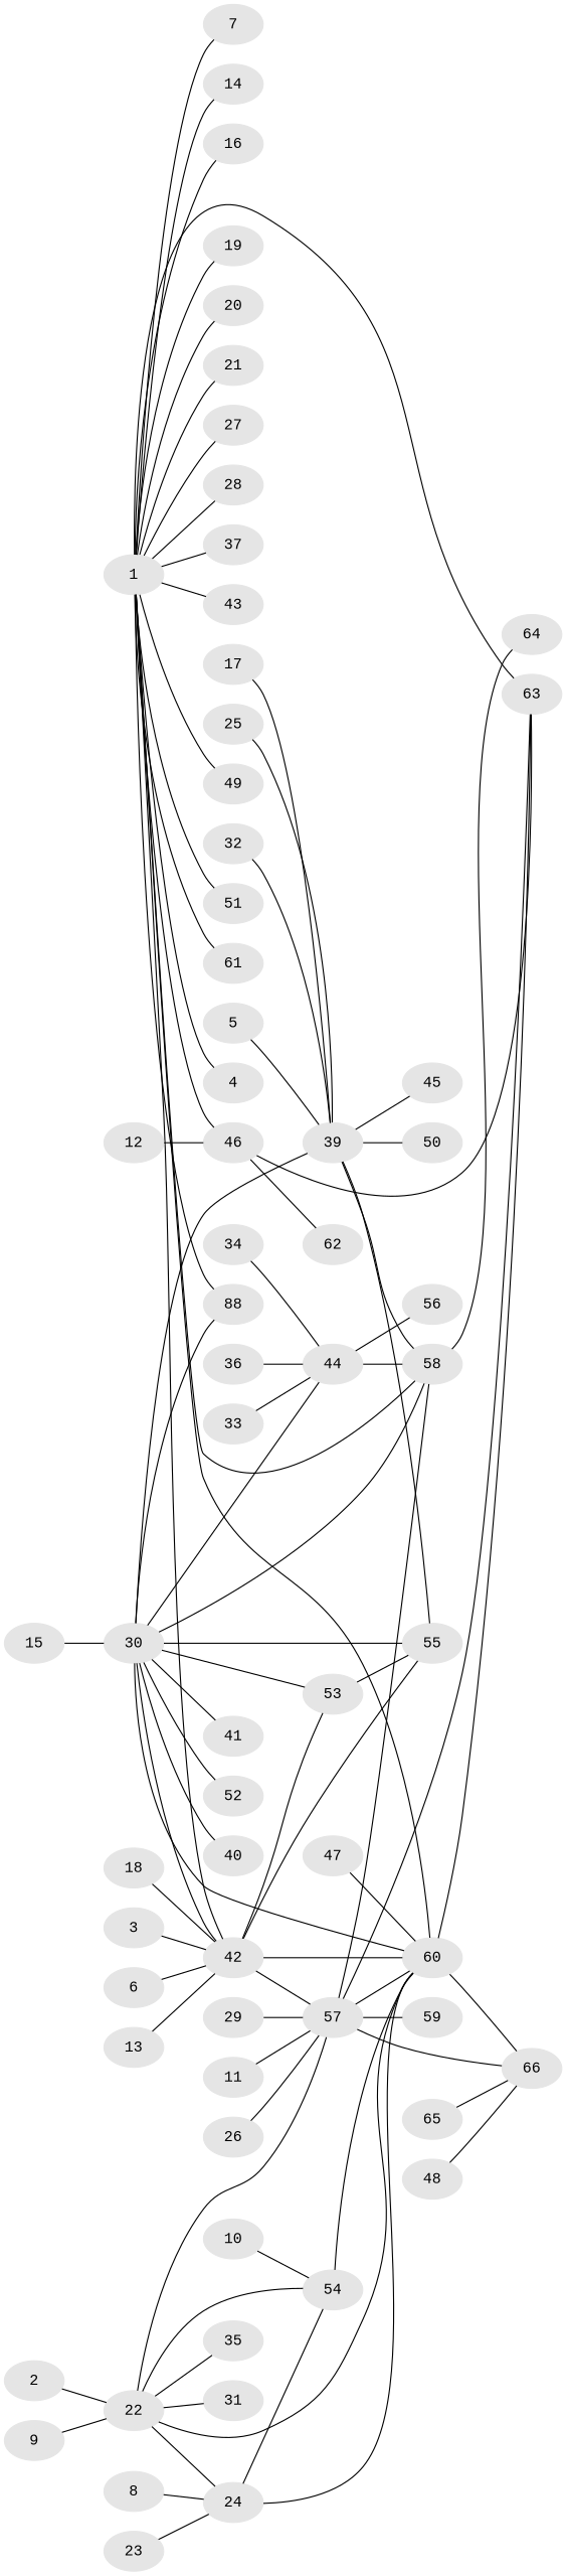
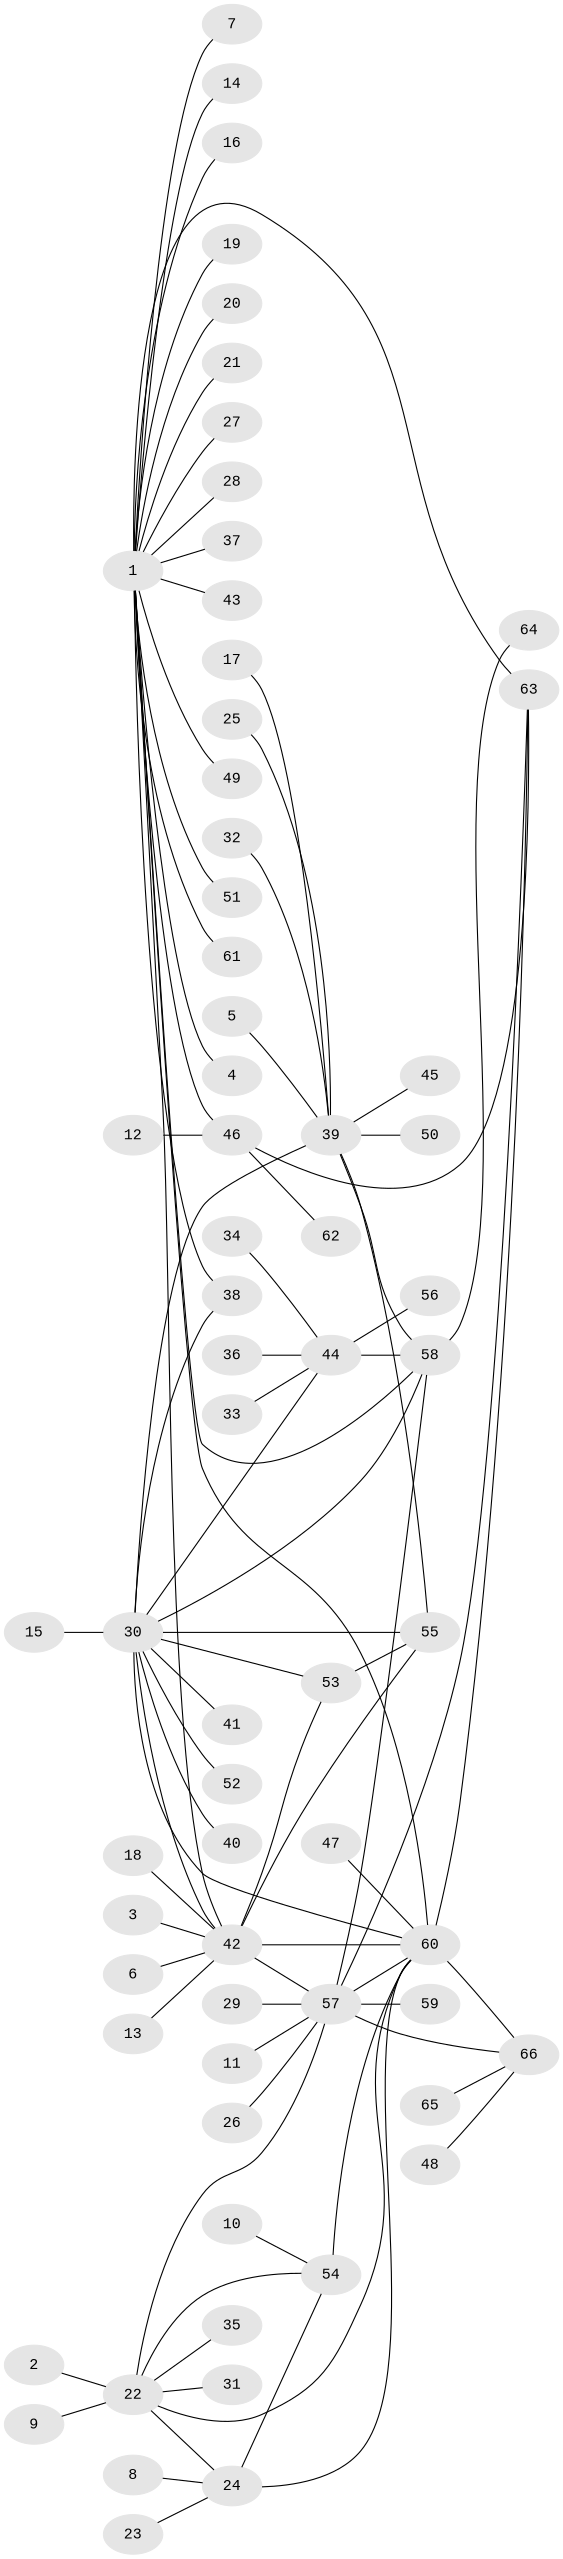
  graph {
    fontname="Liberation Mono"
    rankdir=LR
    node [color=gray90 fontname="Liberation Mono" style=filled]
    edge [fontname="Liberation Mono" weight=1.0]
    1
    4
    7
    14
    16
    19
    20
    21
    27
    28
    37
-   38 [label=88]
+   38
    42
    43
    46
    49
    51
    58
    60
    61
    63
    57
    53
    55
    62
    64
    66
    2
    22
    24
    54
    31
    35
    3
    5
    39
    45
    50
    6
    8
    9
    10
    11
    59
    12
    13
    15
    30
    40
    41
    44
    52
    17
    18
    23
    25
    26
    29
    56
    32
    33
    34
    36
    47
    48
    65
    1 -- 4
    1 -- 7
    1 -- 14
    1 -- 16
    1 -- 19
    1 -- 20
    1 -- 21
    1 -- 27
    1 -- 28
    1 -- 37
    1 -- 38
    1 -- 42
    1 -- 43
    1 -- 46 [weight=4.0]
    1 -- 49
    1 -- 51
    1 -- 58
    1 -- 60
    1 -- 61
    1 -- 63 [weight=4.0]
    42 -- 60
    42 -- 57
    42 -- 53
    42 -- 55 [weight=2.0]
    46 -- 63
    46 -- 62
    58 -- 64
    60 -- 63
    60 -- 66
    57 -- 58
    57 -- 60 [weight=4.0]
    57 -- 63
    57 -- 66 [weight=4.0]
    57 -- 59
    53 -- 55 [weight=2.0]
    2 -- 22
    22 -- 60 [weight=3.0]
    22 -- 57
    22 -- 24 [weight=3.0]
    22 -- 54 [weight=3.0]
    22 -- 31
    22 -- 35
    24 -- 60
    24 -- 54
    54 -- 60
    3 -- 42
    5 -- 39
    39 -- 58 [weight=4.0]
    39 -- 55
    39 -- 45
    39 -- 50
    6 -- 42
    8 -- 24
    9 -- 22
    10 -- 54
    11 -- 57
    12 -- 46
    13 -- 42
    15 -- 30
    30 -- 38
    30 -- 42 [weight=2.0]
    30 -- 58 [weight=2.0]
    30 -- 60 [weight=2.0]
    30 -- 53 [weight=2.0]
    30 -- 55 [weight=4.0]
    30 -- 39 [weight=2.0]
    30 -- 40
    30 -- 41
    30 -- 44
    30 -- 52
    44 -- 58 [weight=2.0]
    44 -- 56
    17 -- 39
    18 -- 42
    23 -- 24
    25 -- 39
    26 -- 57
    29 -- 57
    32 -- 39
    33 -- 44
    34 -- 44
    36 -- 44
    47 -- 60
    48 -- 66
    65 -- 66
  }
